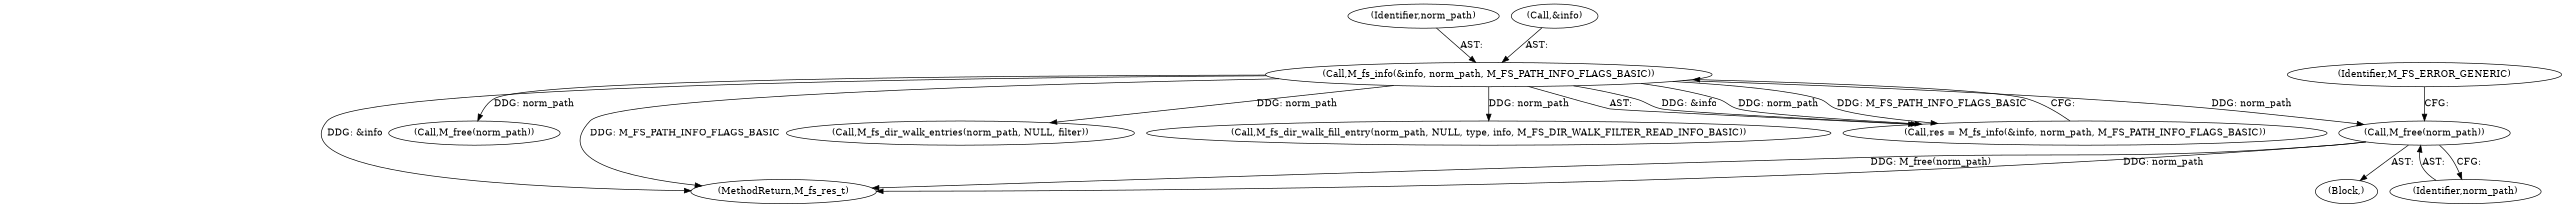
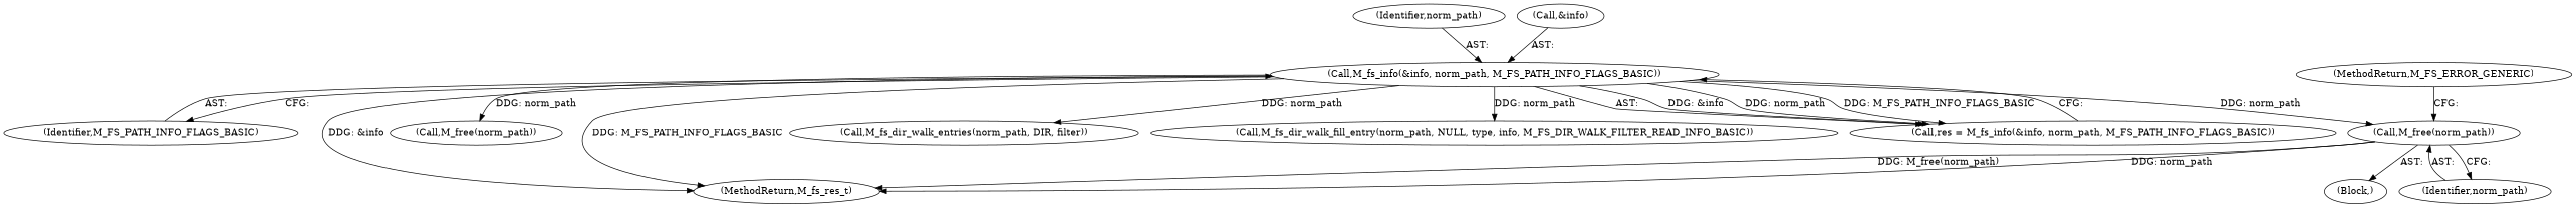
  digraph {
    n1 [label="(Call,M_free(norm_path))"]
    n2 [label="(MethodReturn,M_fs_res_t)"]
    n3 [label="(Identifier,norm_path)"]
    n4 [label="(Block,)"]
    n5 [label="(Call,M_fs_info(&info, norm_path, M_FS_PATH_INFO_FLAGS_BASIC))"]
+   n6 [label="(Identifier,M_FS_PATH_INFO_FLAGS_BASIC)"]
    n7 [label="(Call,M_free(norm_path))"]
-   n8 [label="(Call,M_fs_dir_walk_entries(norm_path, NULL, filter))"]
+   n8 [label="(Call,M_fs_dir_walk_entries(norm_path, DIR, filter))"]
    n9 [label="(Call,M_fs_dir_walk_fill_entry(norm_path, NULL, type, info, M_FS_DIR_WALK_FILTER_READ_INFO_BASIC))"]
    n10 [label="(Call,res = M_fs_info(&info, norm_path, M_FS_PATH_INFO_FLAGS_BASIC))"]
    n11 [label="(Identifier,norm_path)"]
    n12 [label="(Call,&info)"]
-   n13 [label="(Identifier,M_FS_ERROR_GENERIC)"]
+   n13 [label="(MethodReturn,M_FS_ERROR_GENERIC)"]
    n1 -> n2 [label="DDG: norm_path"]
    n1 -> n2 [label="DDG: M_free(norm_path)"]
    n1 -> n3 [label="CFG: "]
    n1 -> n4 [label="AST: "]
    n3 -> n1 [label="AST: "]
    n5 -> n1 [label="DDG: norm_path"]
    n5 -> n2 [label="DDG: M_FS_PATH_INFO_FLAGS_BASIC"]
    n5 -> n2 [label="DDG: &info"]
+   n5 -> n6 [label="CFG: "]
    n5 -> n7 [label="DDG: norm_path"]
    n5 -> n8 [label="DDG: norm_path"]
    n5 -> n9 [label="DDG: norm_path"]
    n5 -> n10 [label="AST: "]
    n5 -> n10 [label="DDG: &info"]
    n5 -> n10 [label="DDG: norm_path"]
    n5 -> n10 [label="DDG: M_FS_PATH_INFO_FLAGS_BASIC"]
+   n6 -> n5 [label="AST: "]
    n10 -> n5 [label="CFG: "]
    n11 -> n5 [label="AST: "]
    n12 -> n5 [label="AST: "]
    n13 -> n1 [label="CFG: "]
  }
